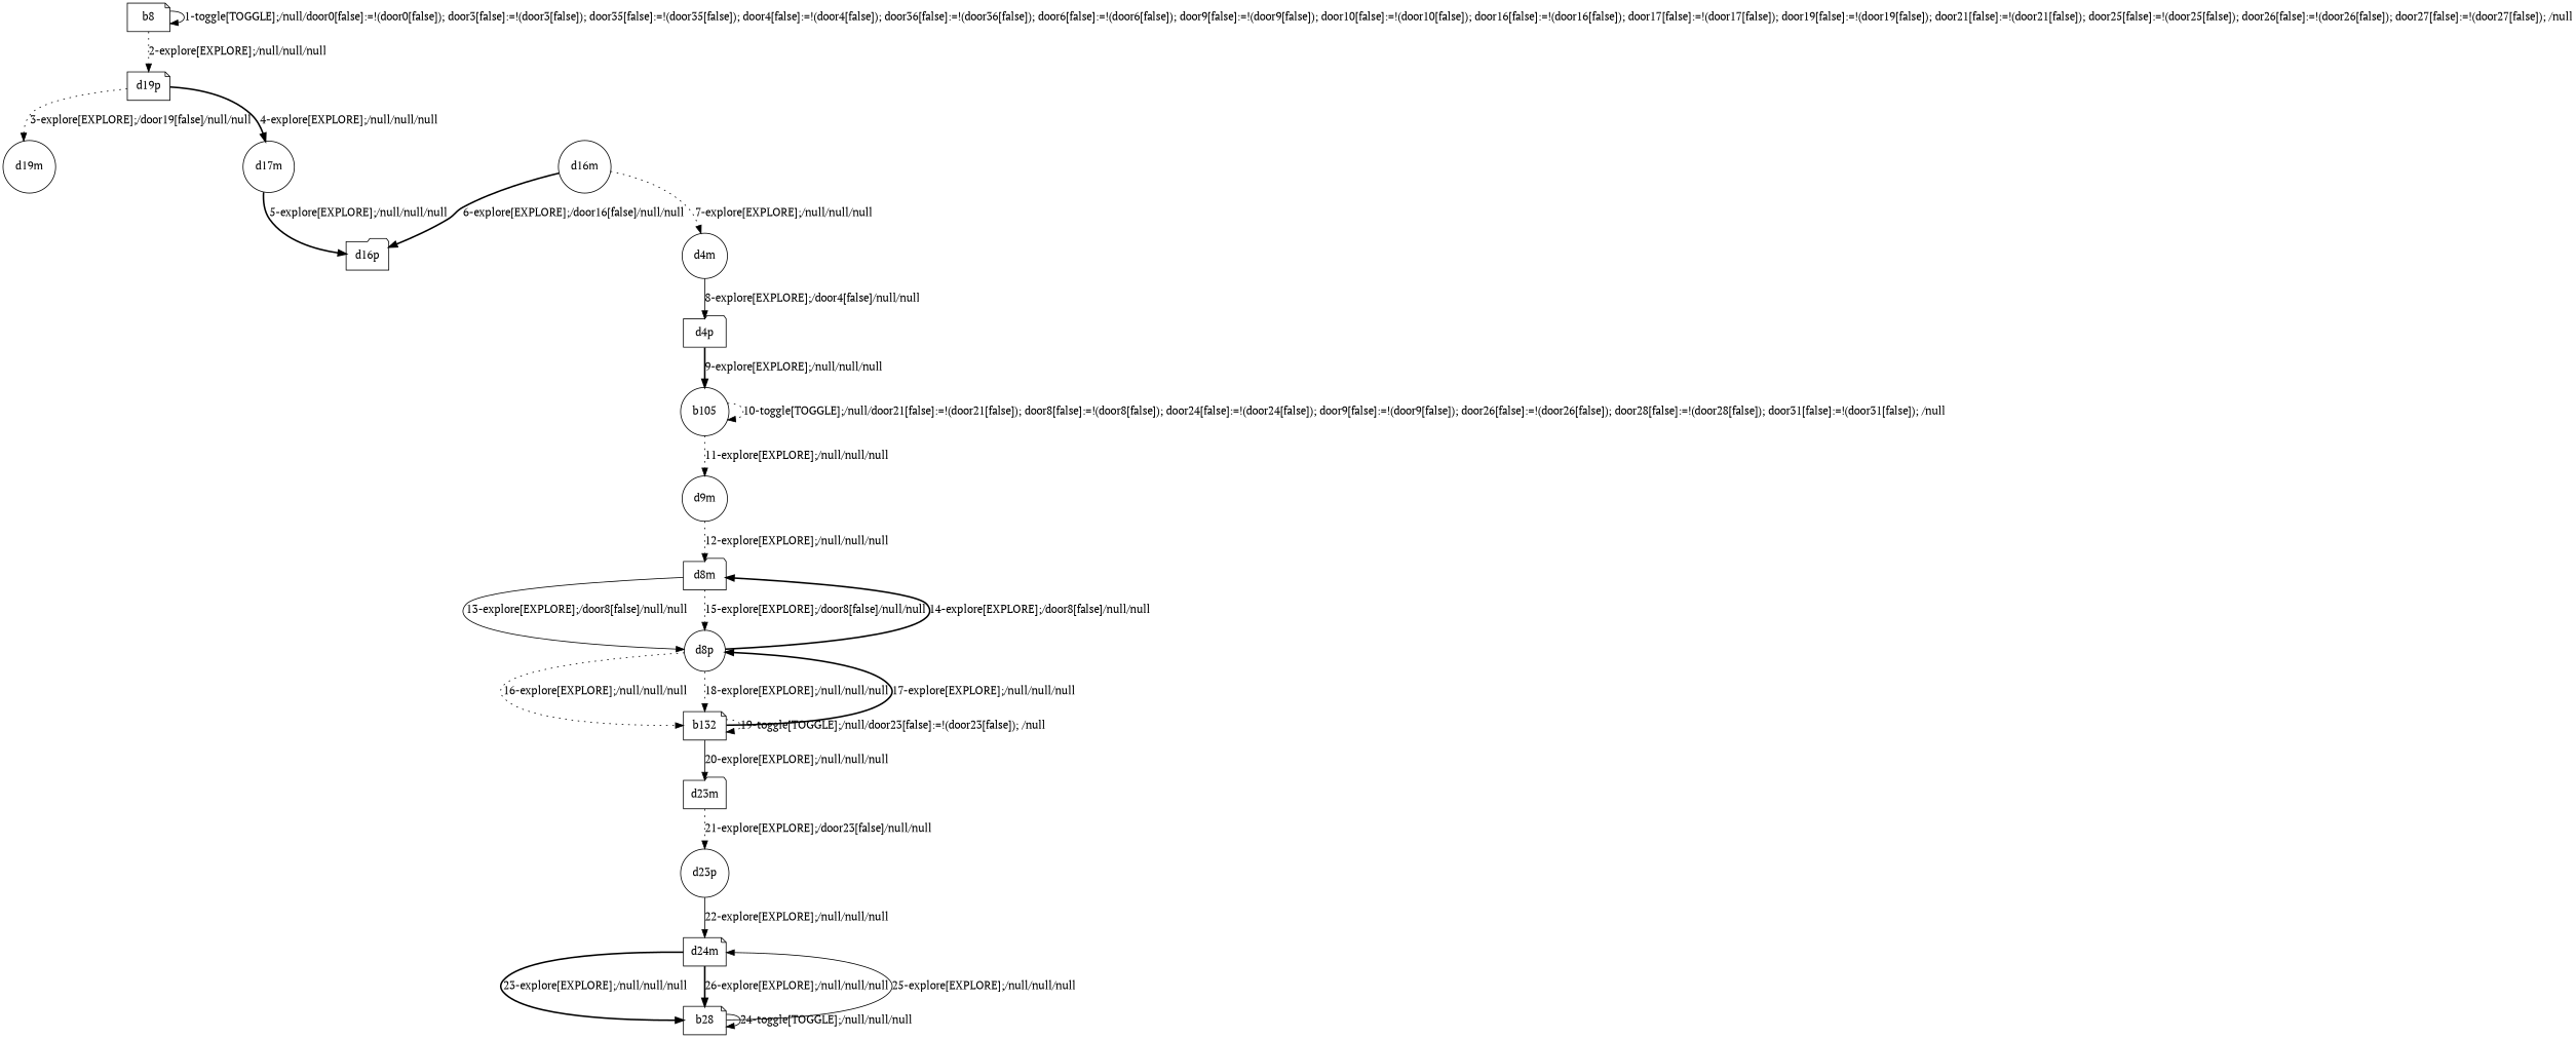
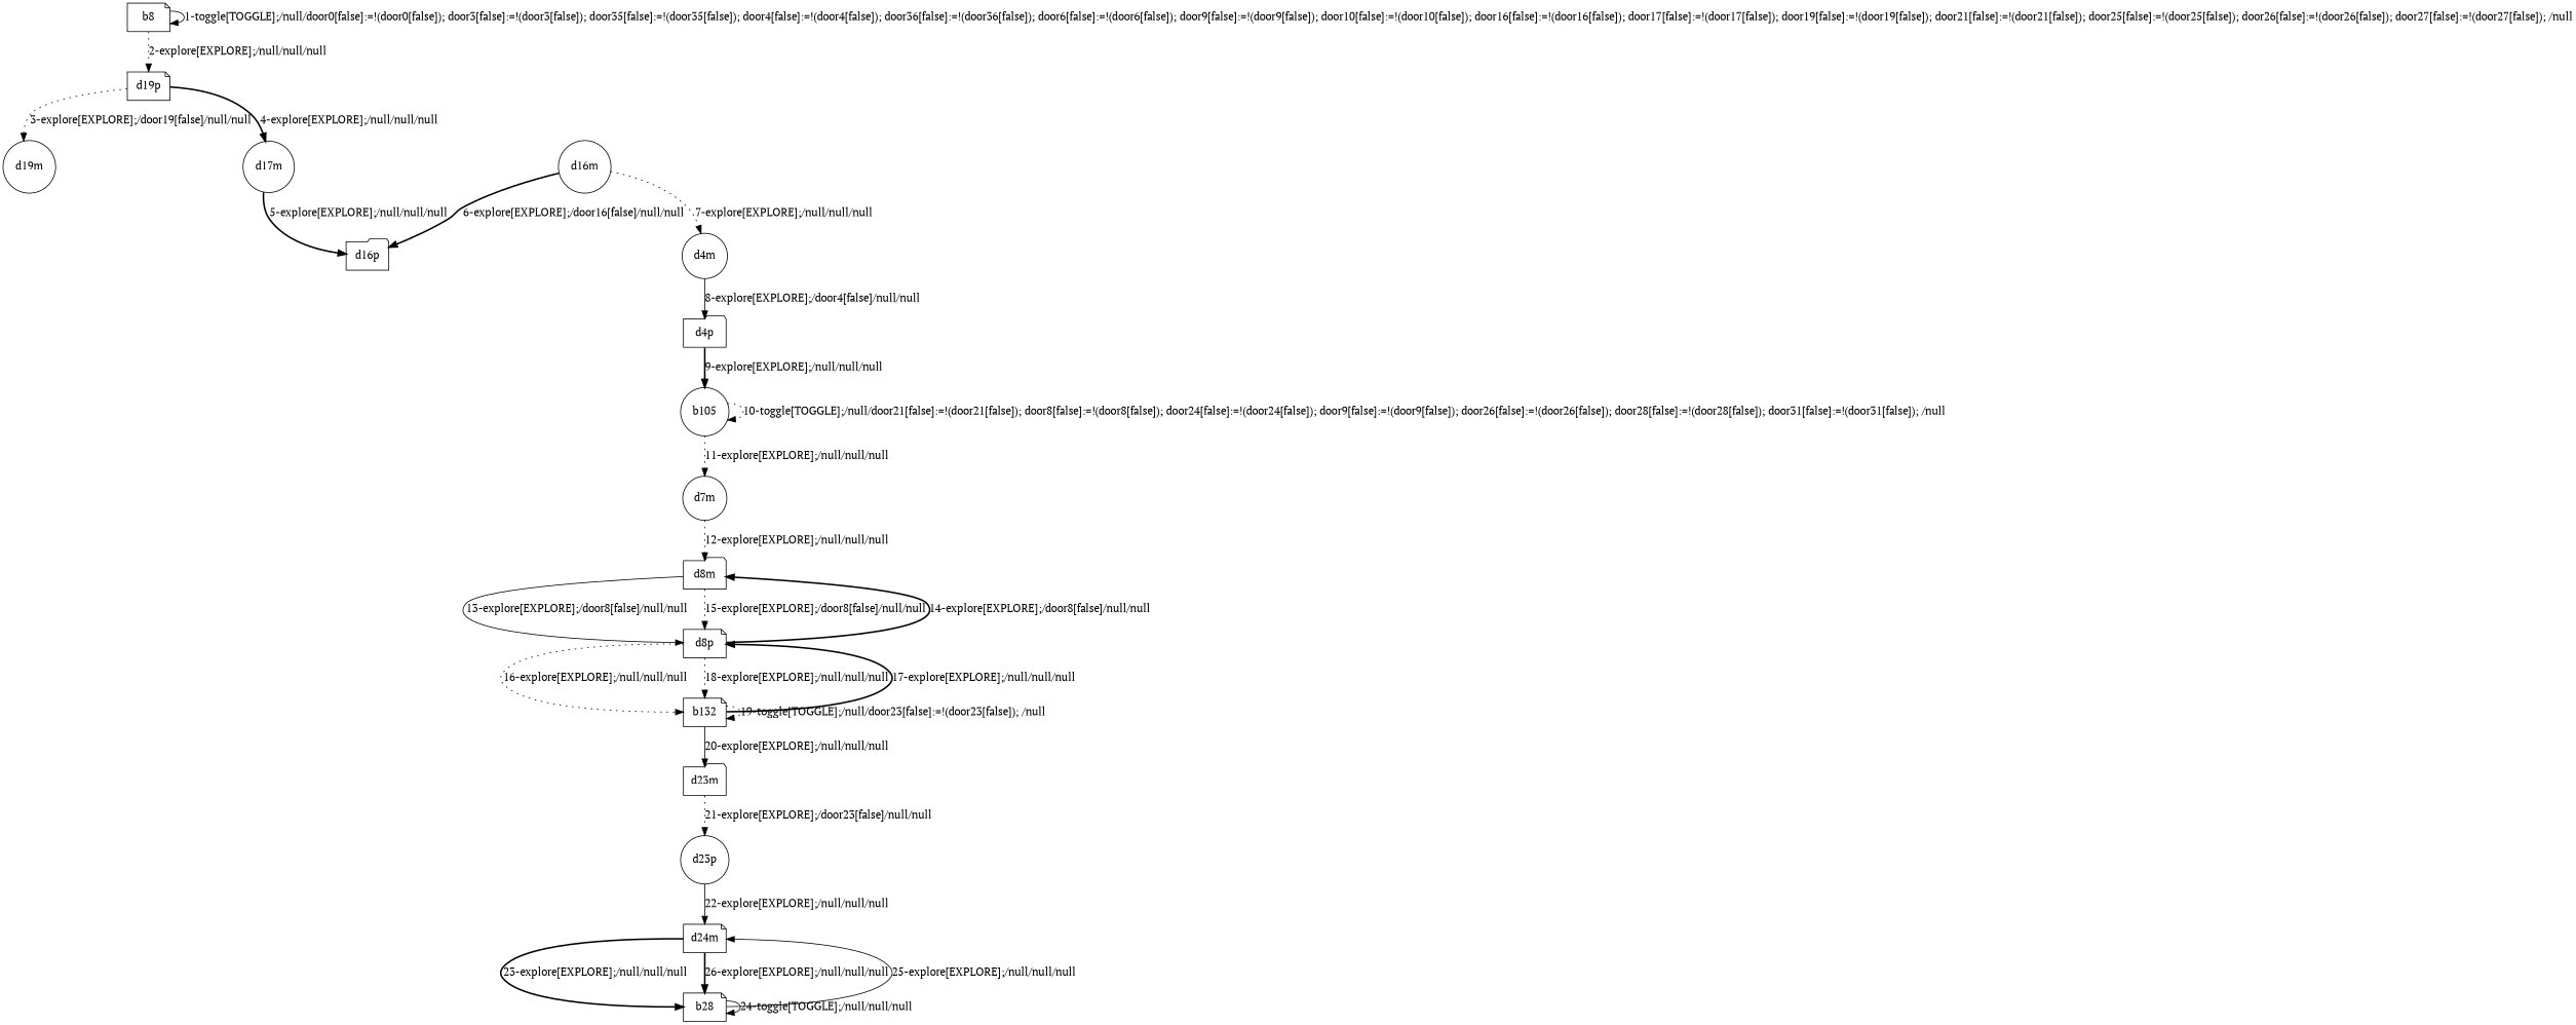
  digraph {
    fontname="PT Serif"
    node [fontname="PT Serif" shape=circle]
    edge [fontname="PT Serif" style=dotted]
    b8 [shape=note]
    d19p [shape=note]
    d19m
    d17m
    d16p [shape=folder]
    d16m
    d4m
    d4p [shape=folder]
    b105
-   d9m
+   d9m [label=d7m]
    d8m [shape=folder]
-   d8p
+   d8p [shape=note]
    b132 [shape=note]
    d23m [shape=folder]
    d23p
    d24m [shape=note]
    b28 [shape=note]
    b8 -> b8 [label="1-toggle[TOGGLE];/null/door0[false]:=!(door0[false]); door3[false]:=!(door3[false]); door35[false]:=!(door35[false]); door4[false]:=!(door4[false]); door36[false]:=!(door36[false]); door6[false]:=!(door6[false]); door9[false]:=!(door9[false]); door10[false]:=!(door10[false]); door16[false]:=!(door16[false]); door17[false]:=!(door17[false]); door19[false]:=!(door19[false]); door21[false]:=!(door21[false]); door25[false]:=!(door25[false]); door26[false]:=!(door26[false]); door27[false]:=!(door27[false]); /null" style=solid]
    b8 -> d19p [label="2-explore[EXPLORE];/null/null/null"]
    d19p -> d19m [label="3-explore[EXPLORE];/door19[false]/null/null"]
    d19p -> d17m [label="4-explore[EXPLORE];/null/null/null" style=bold]
    d17m -> d16p [label="5-explore[EXPLORE];/null/null/null" style=bold]
    d16m -> d16p [label="6-explore[EXPLORE];/door16[false]/null/null" style=bold]
    d16m -> d4m [label="7-explore[EXPLORE];/null/null/null"]
    d4m -> d4p [label="8-explore[EXPLORE];/door4[false]/null/null" style=solid]
    d4p -> b105 [label="9-explore[EXPLORE];/null/null/null" style=bold]
    b105 -> b105 [label="10-toggle[TOGGLE];/null/door21[false]:=!(door21[false]); door8[false]:=!(door8[false]); door24[false]:=!(door24[false]); door9[false]:=!(door9[false]); door26[false]:=!(door26[false]); door28[false]:=!(door28[false]); door31[false]:=!(door31[false]); /null"]
    b105 -> d9m [label="11-explore[EXPLORE];/null/null/null"]
    d9m -> d8m [label="12-explore[EXPLORE];/null/null/null"]
    d8m -> d8p [label="13-explore[EXPLORE];/door8[false]/null/null" style=solid]
    d8m -> d8p [label="15-explore[EXPLORE];/door8[false]/null/null"]
    d8p -> d8m [label="14-explore[EXPLORE];/door8[false]/null/null" style=bold]
    d8p -> b132 [label="16-explore[EXPLORE];/null/null/null"]
    d8p -> b132 [label="18-explore[EXPLORE];/null/null/null"]
    b132 -> d8p [label="17-explore[EXPLORE];/null/null/null" style=bold]
    b132 -> b132 [label="19-toggle[TOGGLE];/null/door23[false]:=!(door23[false]); /null"]
    b132 -> d23m [label="20-explore[EXPLORE];/null/null/null" style=solid]
    d23m -> d23p [label="21-explore[EXPLORE];/door23[false]/null/null"]
    d23p -> d24m [label="22-explore[EXPLORE];/null/null/null" style=solid]
    d24m -> b28 [label="23-explore[EXPLORE];/null/null/null" style=bold]
    d24m -> b28 [label="26-explore[EXPLORE];/null/null/null" style=bold]
    b28 -> d24m [label="25-explore[EXPLORE];/null/null/null" style=solid]
    b28 -> b28 [label="24-toggle[TOGGLE];/null/null/null" style=solid]
  }
